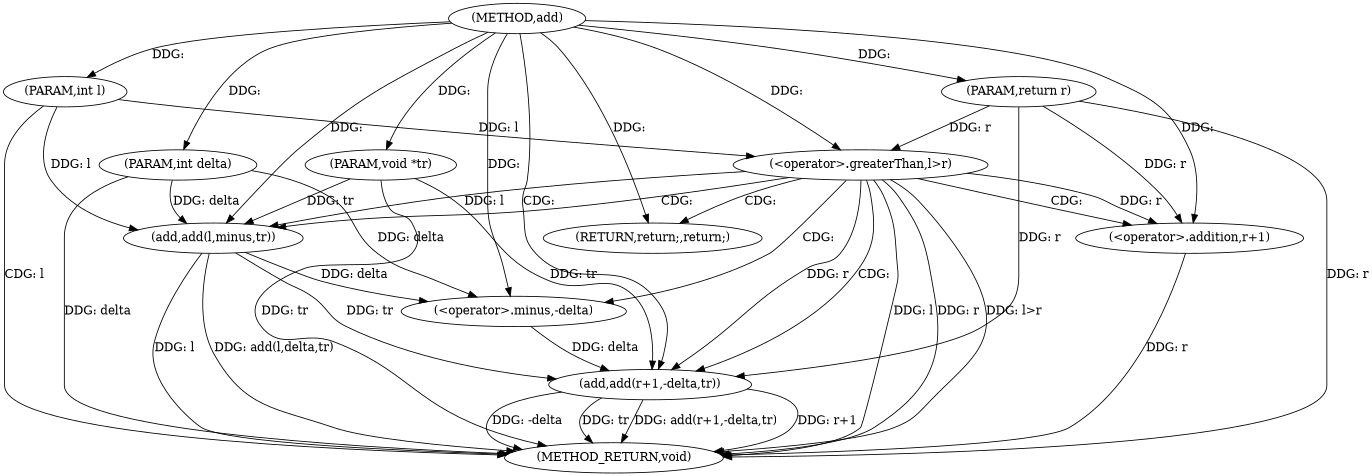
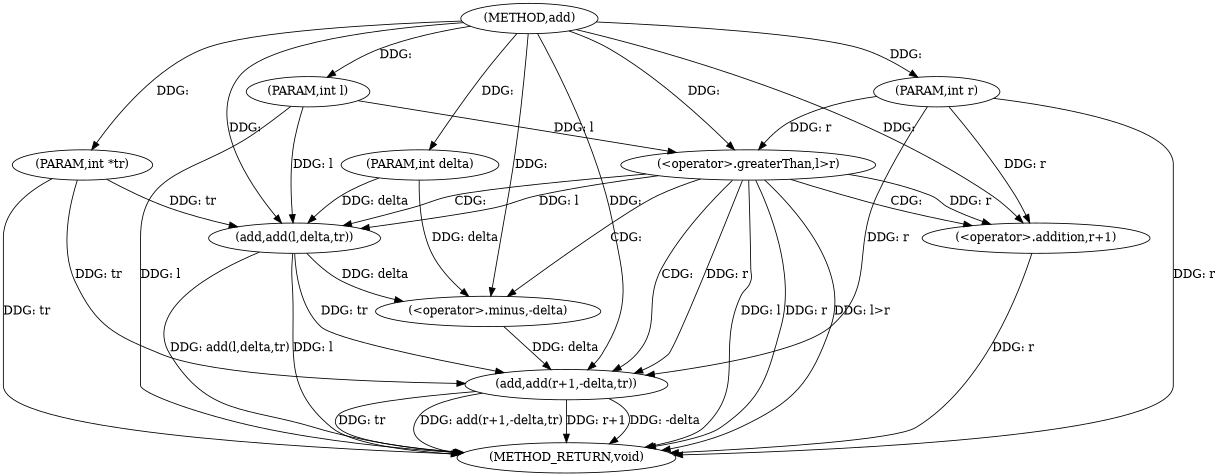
  digraph {
    fontname="DejaVu Serif"
    node [fontname="DejaVu Serif"]
    edge [fontname="DejaVu Serif"]
    n1 [label="(METHOD,add)"]
    n2 [label="(PARAM,int l)"]
-   n3 [label="(PARAM,return r)"]
+   n3 [label="(PARAM,int r)"]
    n4 [label="(PARAM,int delta)"]
-   n5 [label="(PARAM,void *tr)"]
-   n6 [label="(add,add(l,minus,tr))"]
+   n5 [label="(PARAM,int *tr)"]
+   n6 [label="(add,add(l,delta,tr))"]
    n7 [label="(add,add(r+1,-delta,tr))"]
    n8 [label="(<operator>.greaterThan,l>r)"]
-   n9 [label="(RETURN,return;,return;)"]
    n10 [label="(<operator>.addition,r+1)"]
    n11 [label="(<operator>.minus,-delta)"]
    n12 [label="(METHOD_RETURN,void)"]
    n1 -> n2 [label="DDG: "]
    n1 -> n3 [label="DDG: "]
    n1 -> n4 [label="DDG: "]
    n1 -> n5 [label="DDG: "]
    n1 -> n6 [label="DDG: "]
-   n1 -> n7 [label="CDG: "]
+   n1 -> n7 [label="DDG: "]
    n1 -> n8 [label="DDG: "]
-   n1 -> n9 [label="DDG: "]
    n1 -> n10 [label="DDG: "]
    n1 -> n11 [label="DDG: "]
    n2 -> n6 [label="DDG: l"]
    n2 -> n8 [label="DDG: l"]
-   n2 -> n12 [label="CDG: l"]
+   n2 -> n12 [label="DDG: l"]
    n3 -> n7 [label="DDG: r"]
    n3 -> n8 [label="DDG: r"]
    n3 -> n10 [label="DDG: r"]
    n3 -> n12 [label="DDG: r"]
    n4 -> n6 [label="DDG: delta"]
    n4 -> n11 [label="DDG: delta"]
-   n4 -> n12 [label="DDG: delta"]
    n5 -> n6 [label="DDG: tr"]
    n5 -> n7 [label="DDG: tr"]
    n5 -> n12 [label="DDG: tr"]
    n6 -> n7 [label="DDG: tr"]
    n6 -> n11 [label="DDG: delta"]
    n6 -> n12 [label="DDG: l"]
    n6 -> n12 [label="DDG: add(l,delta,tr)"]
    n7 -> n12 [label="DDG: r+1"]
    n7 -> n12 [label="DDG: -delta"]
    n7 -> n12 [label="DDG: tr"]
    n7 -> n12 [label="DDG: add(r+1,-delta,tr)"]
    n8 -> n6 [label="DDG: l"]
    n8 -> n6 [label="CDG: "]
    n8 -> n7 [label="DDG: r"]
    n8 -> n7 [label="CDG: "]
-   n8 -> n9 [label="CDG: "]
    n8 -> n10 [label="DDG: r"]
    n8 -> n10 [label="CDG: "]
    n8 -> n11 [label="CDG: "]
    n8 -> n12 [label="DDG: l"]
    n8 -> n12 [label="DDG: r"]
    n8 -> n12 [label="DDG: l>r"]
    n10 -> n12 [label="DDG: r"]
    n11 -> n7 [label="DDG: delta"]
  }
